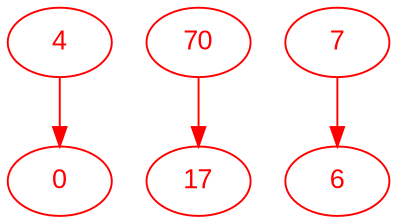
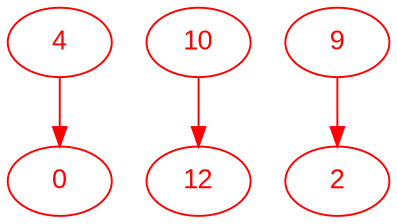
  digraph {
    fontname="Liberation Sans"
    node [color=red fontcolor=red fontname="Liberation Sans"]
    edge [color=red fontname="Liberation Sans"]
    4
    0
-   10 [label=70]
-   12 [label=17]
-   9 [label=7]
-   2 [label=6]
+   10
+   12
+   9
+   2
    4 -> 0
    10 -> 12
    9 -> 2
  }
